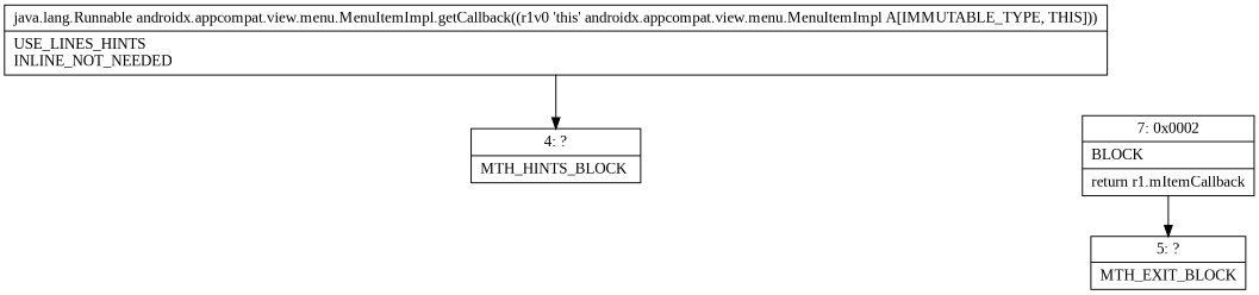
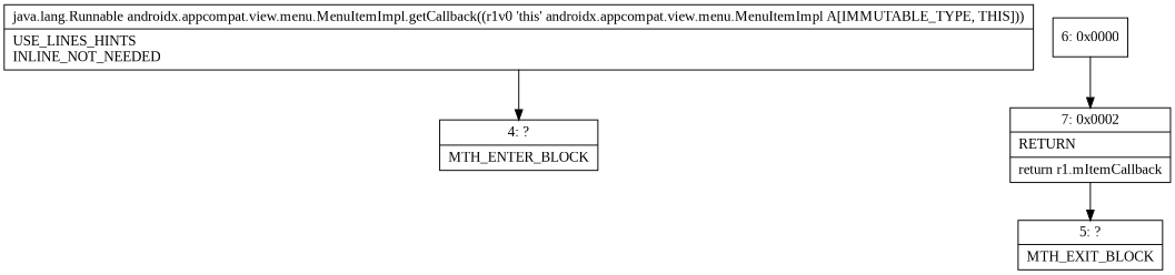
  digraph {
    fontname="Liberation Serif"
    node [fontname="Liberation Serif" shape=record]
    edge [fontname="Liberation Serif"]
-   n1 [label="{4\:\ ?|MTH_HINTS_BLOCK\l}"]
-   n3 [label="{7\:\ 0x0002|BLOCK\l|return r1.mItemCallback\l}"]
+   n1 [label="{4\:\ ?|MTH_ENTER_BLOCK\l}"]
+   n2 [label="{6\:\ 0x0000}"]
+   n3 [label="{7\:\ 0x0002|RETURN\l|return r1.mItemCallback\l}"]
    n4 [label="{5\:\ ?|MTH_EXIT_BLOCK\l}"]
    n5 [label="{java.lang.Runnable androidx.appcompat.view.menu.MenuItemImpl.getCallback((r1v0 'this' androidx.appcompat.view.menu.MenuItemImpl A[IMMUTABLE_TYPE, THIS]))  | USE_LINES_HINTS\lINLINE_NOT_NEEDED\l}"]
+   n2 -> n3
    n3 -> n4
    n5 -> n1
  }
